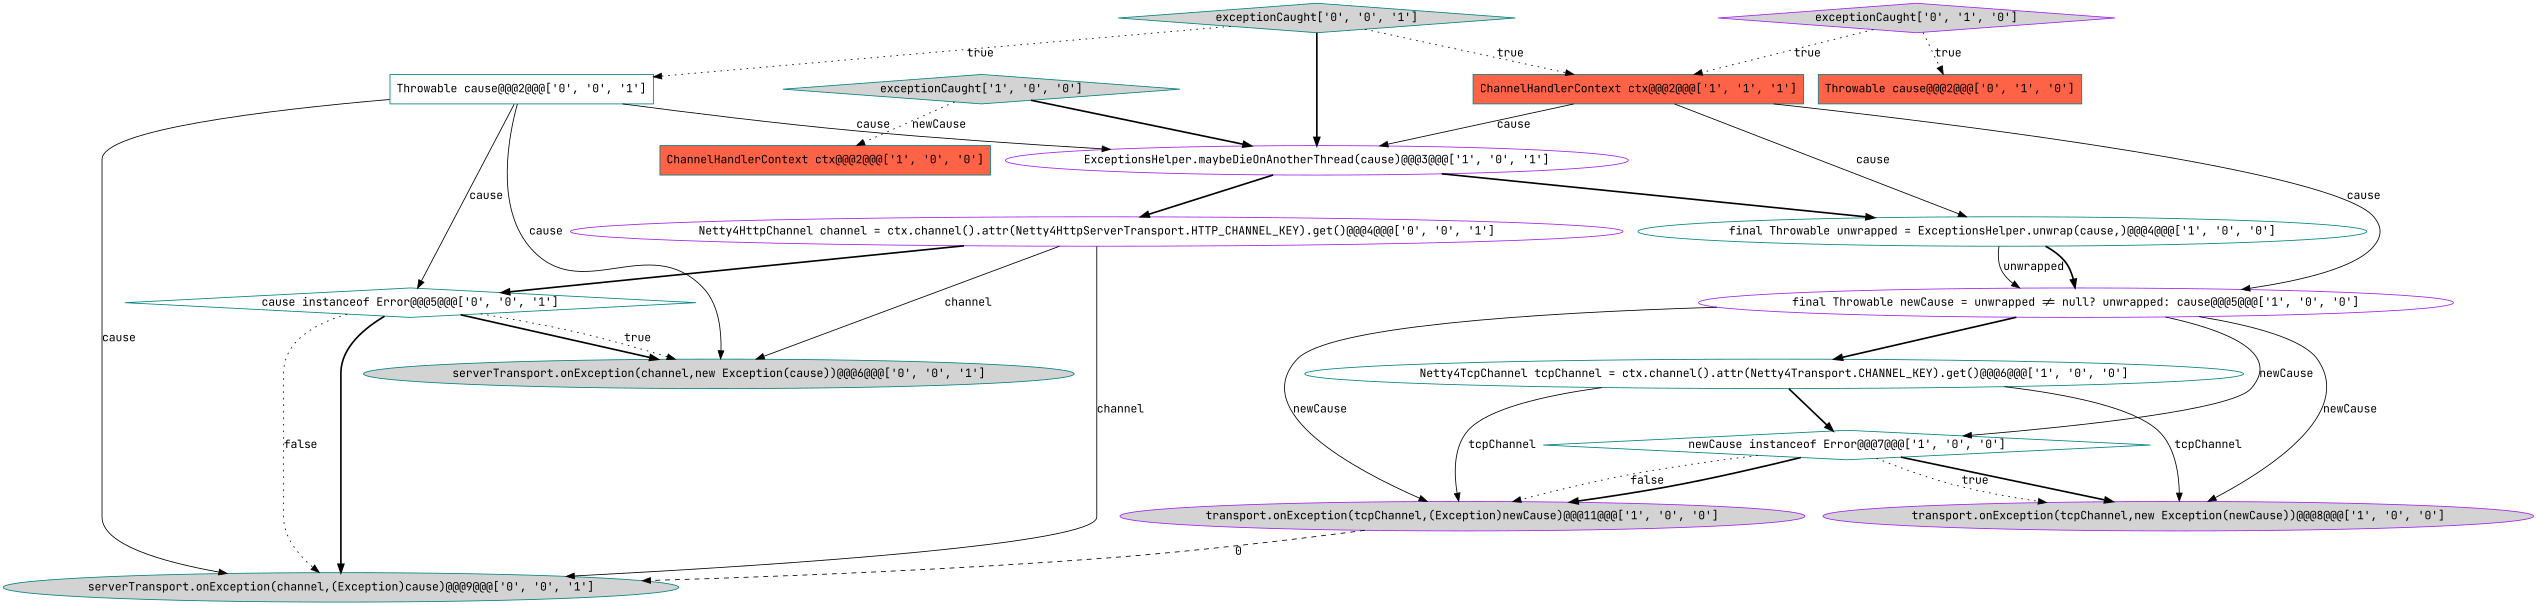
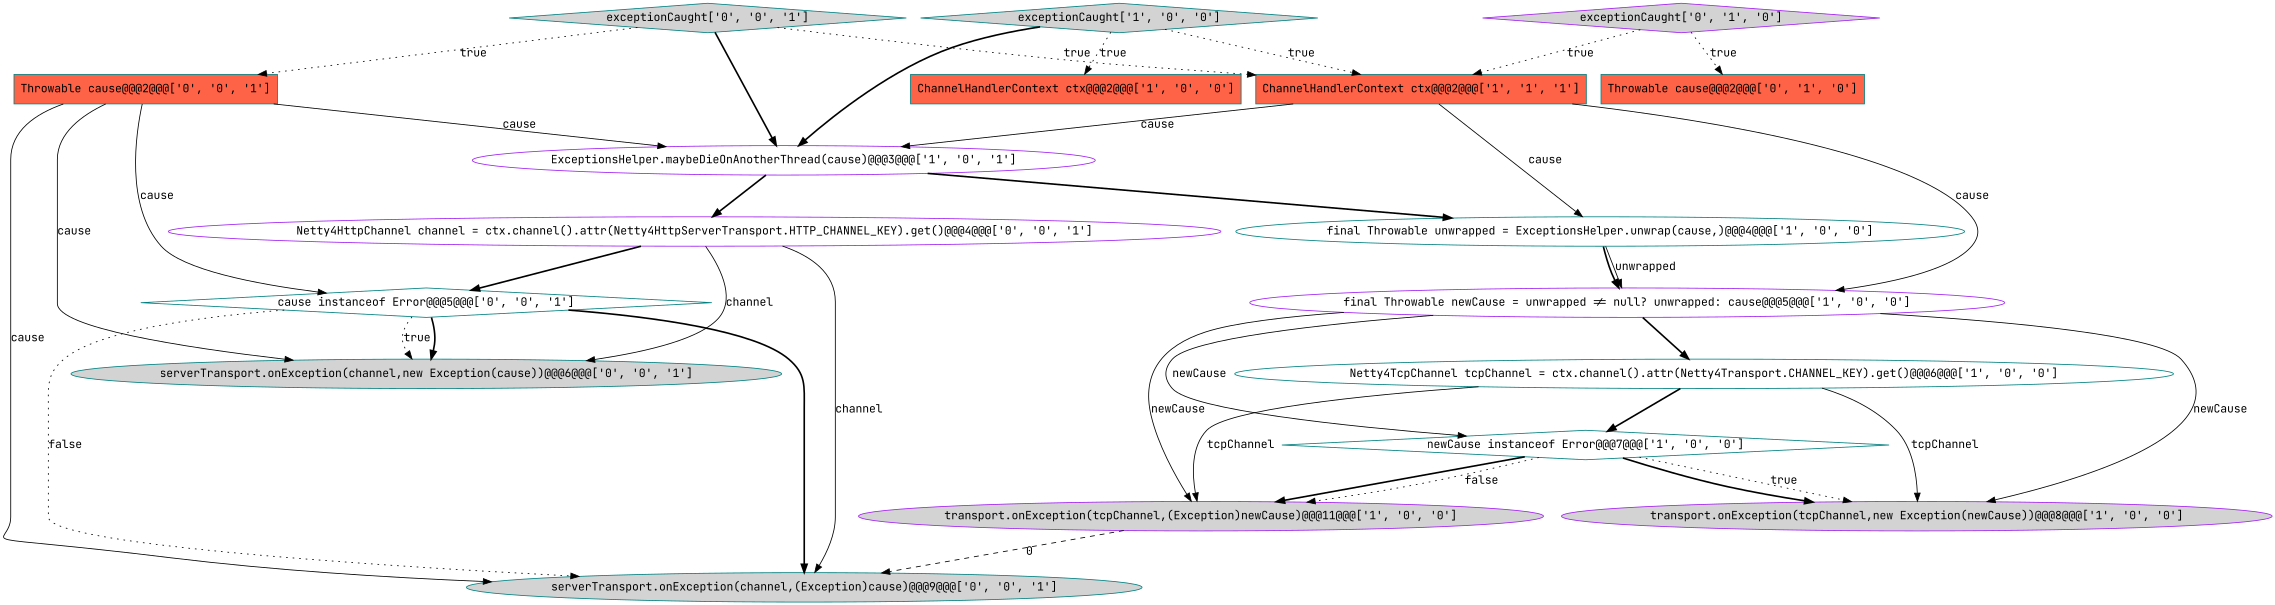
  digraph {
    fontname="JetBrains Mono"
    node [color=teal fillcolor=white fontname="JetBrains Mono" shape=ellipse style=filled]
    edge [fontname="JetBrains Mono" style=solid]
-   n1 [label="Throwable cause@@@2@@@['0', '0', '1']" shape=box]
+   n1 [fillcolor=tomato label="Throwable cause@@@2@@@['0', '0', '1']" shape=box]
    n2 [color=purple label="ExceptionsHelper.maybeDieOnAnotherThread(cause)@@@3@@@['1', '0', '1']"]
    n3 [fillcolor=lightgray label="serverTransport.onException(channel,new Exception(cause))@@@6@@@['0', '0', '1']"]
    n4 [fillcolor=lightgray label="serverTransport.onException(channel,(Exception)cause)@@@9@@@['0', '0', '1']"]
    n5 [label="cause instanceof Error@@@5@@@['0', '0', '1']" shape=diamond]
    n6 [color=purple label="Netty4HttpChannel channel = ctx.channel().attr(Netty4HttpServerTransport.HTTP_CHANNEL_KEY).get()@@@4@@@['0', '0', '1']"]
    n7 [label="final Throwable unwrapped = ExceptionsHelper.unwrap(cause,)@@@4@@@['1', '0', '0']"]
    n8 [color=purple label="final Throwable newCause = unwrapped != null? unwrapped: cause@@@5@@@['1', '0', '0']"]
    n9 [fillcolor=lightgray label="exceptionCaught['0', '0', '1']" shape=diamond]
    n10 [fillcolor=tomato label="ChannelHandlerContext ctx@@@2@@@['1', '1', '1']" shape=box]
    n11 [label="newCause instanceof Error@@@7@@@['1', '0', '0']" shape=diamond]
    n12 [color=purple fillcolor=lightgray label="transport.onException(tcpChannel,(Exception)newCause)@@@11@@@['1', '0', '0']"]
    n13 [color=purple fillcolor=lightgray label="transport.onException(tcpChannel,new Exception(newCause))@@@8@@@['1', '0', '0']"]
    n14 [fillcolor=tomato label="ChannelHandlerContext ctx@@@2@@@['1', '0', '0']" shape=box]
    n15 [label="Netty4TcpChannel tcpChannel = ctx.channel().attr(Netty4Transport.CHANNEL_KEY).get()@@@6@@@['1', '0', '0']"]
    n16 [fillcolor=lightgray label="exceptionCaught['1', '0', '0']" shape=diamond]
    n17 [color=purple fillcolor=lightgray label="exceptionCaught['0', '1', '0']" shape=diamond]
    n18 [fillcolor=tomato label="Throwable cause@@@2@@@['0', '1', '0']" shape=box]
    n1 -> n2 [label=cause]
    n1 -> n3 [label=cause]
    n1 -> n4 [label=cause]
    n1 -> n5 [label=cause]
    n2 -> n6 [style=bold]
    n2 -> n7 [style=bold]
    n5 -> n3 [style=bold]
    n5 -> n3 [label=true style=dotted]
    n5 -> n4 [style=bold]
    n5 -> n4 [label=false style=dotted]
    n6 -> n3 [label=channel]
    n6 -> n4 [label=channel]
    n6 -> n5 [style=bold]
    n7 -> n8 [label=unwrapped]
    n7 -> n8 [style=bold]
    n8 -> n11 [label=newCause]
    n8 -> n12 [label=newCause]
    n8 -> n13 [label=newCause]
    n8 -> n15 [style=bold]
    n9 -> n1 [label=true style=dotted]
    n9 -> n2 [style=bold]
    n9 -> n10 [label=true style=dotted]
    n10 -> n2 [label=cause]
    n10 -> n7 [label=cause]
    n10 -> n8 [label=cause]
    n11 -> n12 [style=bold]
    n11 -> n12 [label=false style=dotted]
    n11 -> n13 [style=bold]
    n11 -> n13 [label=true style=dotted]
    n12 -> n4 [label=0 style=dashed]
    n15 -> n11 [style=bold]
    n15 -> n12 [label=tcpChannel]
    n15 -> n13 [label=tcpChannel]
    n16 -> n2 [style=bold]
-   n16 -> n14 [label=newCause style=dotted]
+   n16 -> n10 [label=true style=dotted]
+   n16 -> n14 [label=true style=dotted]
    n17 -> n10 [label=true style=dotted]
    n17 -> n18 [label=true style=dotted]
  }
